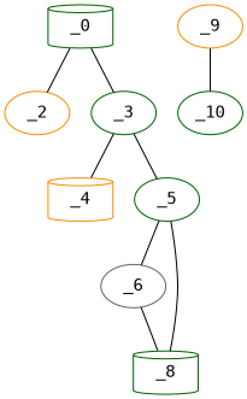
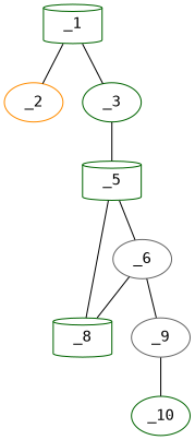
  graph {
    fontname="DejaVu Sans Mono"
    node [charge=0 chem=1 color=darkgreen fontname="DejaVu Sans Mono" shape=ellipse symbol="C  " x=3.2872 y=-0.5795]
    edge [fontname="DejaVu Sans Mono" valence=1]
-   _1 [chem=5 shape=cylinder symbol="S  " x=2.9781 y=1.1806 label=_0]
+   _1 [chem=5 shape=cylinder symbol="S  " x=2.9781 y=1.1806]
    _2 [color=darkorange x=2 y=1.3885]
    _3 [y=0.2295]
-   _4 [chem=4 color=darkorange shape=cylinder symbol="N  " x=4.2382 y=-0.0795]
-   _5 [chem=4 symbol="N  " x=2.6994]
+   _5 [chem=4 shape=cylinder symbol="N  " x=2.6994]
    _6 [color=gray40 x=4.2382 y=-1.0795]
    _8 [chem=4 shape=cylinder symbol="N  " y=-1.3885]
-   _9 [chem=4 color=darkorange symbol="N  " x=5.1893 y=-1.3885]
+   _9 [chem=4 color=gray40 symbol="N  " x=5.1893 y=-1.3885]
    _10 [x=5.7771]
    _1 -- _2
    _1 -- _3
-   _3 -- _4
    _3 -- _5 [valence=2]
    _5 -- _6
    _5 -- _8
    _6 -- _8 [valence=2]
+   _6 -- _9
    _9 -- _10
  }
